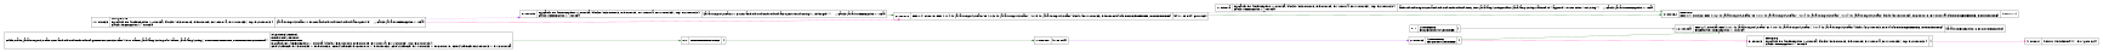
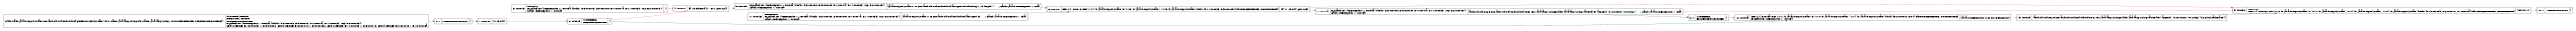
  digraph {
    rankdir=LR
    node [shape=record]
    edge [arrowhead=diamond color=darkgreen]
    n1 [label="{0\:\ ?|MTH_ENTER_BLOCK\l|l}"]
    n2 [label="{1\:\ 0x0000|lr1 = nulll}"]
    n3 [label="{2\:\ 0x0003|SYNTHETIC\lEXC_TOP_SPLITTER\l|l}"]
    n4 [label="{3\:\ 0x0003|TRY_LOG\lTryCatch #0 \{IOException \-\> 0x003a, blocks: (B:3:0x0003, B:5:0x0009, B:7:0x001a, B:11:0x0033), top: B:2:0x0003 \}\lCatch: IOException \-\> 0x003a\l|l}"]
    n5 [label="{12\:\ 0x003a|PHI: r1l  0x003a: PHI (r1v1 'is' java.io.InputStream) = (r1v0 'is' java.io.InputStream), (r1v4 'is' java.io.InputStream) binds: [B:2:0x0003, B:8:?] A[DONT_GENERATE, DONT_INLINE]\lExcHandler: IOException \-\> 0x003a\l|ljava.io.IOException r2 = move\-exceptionl}"]
-   n6 [label="{4\:\ 0x0007|lreturn (r5.indexOf(47) != 0) goto L24l}"]
+   n6 [label="{4\:\ 0x0007|lif (r5.indexOf(47) != 0) goto L24l}"]
+   n7 [label="{13\:\ 0x003b|landroid.util.Log.e(com.android.Util.AndroidUtil.LOG, new java.lang.StringBuilder(java.lang.String.valueOf(r5)).append(\" is not exist\").toString())lr2.printStackTrace()l}"]
    n8 [label="{5\:\ 0x0009|TryCatch #0 \{IOException \-\> 0x003a, blocks: (B:3:0x0003, B:5:0x0009, B:7:0x001a, B:11:0x0033), top: B:2:0x0003 \}\lCatch: IOException \-\> 0x003a\l|ljava.io.InputStream r1 = com.android.Util.AndroidUtil.am.open(r5.substring(1, r5.length()))     \/\/ Catch: java.io.IOException \-\> L3al}"]
    n9 [label="{6\:\ 0x0018|PHI: r1l  0x0018: PHI (r1v4 'is' java.io.InputStream) = (r1v3 'is' java.io.InputStream), (r1v5 'is' java.io.InputStream) binds: [B:11:0x0033, B:5:0x0009] A[DONT_GENERATE, DONT_INLINE]\l|lif (r1 != null) goto L23l}"]
    n10 [label="{11\:\ 0x0033|TRY_LEAVE\lTryCatch #0 \{IOException \-\> 0x003a, blocks: (B:3:0x0003, B:5:0x0009, B:7:0x001a, B:11:0x0033), top: B:2:0x0003 \}\lCatch: IOException \-\> 0x003a\l|ljava.io.InputStream r1 = com.android.Util.AndroidUtil.am.open(r5)     \/\/ Catch: java.io.IOException \-\> L3al}"]
    n11 [label="{7\:\ 0x001a|TryCatch #0 \{IOException \-\> 0x003a, blocks: (B:3:0x0003, B:5:0x0009, B:7:0x001a, B:11:0x0033), top: B:2:0x0003 \}\lCatch: IOException \-\> 0x003a\l|landroid.util.Log.e(com.android.Util.AndroidUtil.LOG, new java.lang.StringBuilder(java.lang.String.valueOf(r5)).append(\" is not exist\").toString())     \/\/ Catch: java.io.IOException \-\> L3al}"]
    n12 [label="{9\:\ 0x0032|RETURN\lPHI: r1l  0x0032: PHI (r1v2 'is' java.io.InputStream) = (r1v1 'is' java.io.InputStream), (r1v4 'is' java.io.InputStream), (r1v4 'is' java.io.InputStream) binds: [B:13:0x003b, B:6:0x0018, B:7:0x001a] A[DONT_GENERATE, DONT_INLINE]\l|lreturn r1l}"]
-   n13 [label="{8\:\ ?|SYNTHETIC\lEXC_BOTTOM_SPLITTER\l|l}"]
+   n13 [label="{8\:\ ?|SYNTHETIC\lEXC_ENTER_SPLITTER\l|l}"]
+   n14 [label="{10\:\ ?|MTH_EXIT_BLOCK\l|l}"]
    n15 [label="{public static java.io.InputStream com.android.Util.AndroidUtil.getResourceAsStream((r5v0 'name' java.lang.String A[D('name' java.lang.String), IMMUTABLE_TYPE, METHOD_ARGUMENT]))  | USE_LINES_HINTS\lTYPE_VARS: EMPTY\lINLINE_NOT_NEEDED\lTryCatch #0 \{IOException \-\> 0x003a, blocks: (B:3:0x0003, B:5:0x0009, B:7:0x001a, B:11:0x0033), top: B:2:0x0003 \}\lCROSS_EDGE: B:13:0x003b \-\> B:9:0x0032, CROSS_EDGE: B:6:0x0018 \-\> B:9:0x0032, CROSS_EDGE: B:11:0x0033 \-\> B:6:0x0018, CROSS_EDGE: B:2:0x0003 \-\> B:12:0x003a\l}"]
    n1 -> n2
    n2 -> n3 [color=purple]
-   n3 -> n4 [arrowhead=tee color=deeppink]
+   n3 -> n6 [arrowhead=tee color=deeppink]
    n3 -> n5 [arrowhead=tee]
    n4 -> n6 [arrowhead=tee color=deeppink]
-   n10 -> n8 [color=purple style=dashed]
+   n5 -> n7 [arrowhead=tee color=gray40]
+   n6 -> n8 [color=purple style=dashed]
+   n7 -> n12 [arrowhead=normal]
    n8 -> n9 [arrowhead=normal]
    n9 -> n11 [color=gray40 style=dashed]
-   n9 -> n12
-   n10 -> n9 [arrowhead=normal color=deeppink]
-   n11 -> n12 [arrowhead=tee]
+   n9 -> n12 [color=deeppink]
+   n10 -> n9 [arrowhead=normal]
+   n11 -> n12 [arrowhead=tee color=deeppink]
+   n11 -> n13
+   n12 -> n14 [arrowhead=tee color=deeppink]
    n13 -> n5 [arrowhead=normal color=gray40]
    n15 -> n1 [arrowhead=normal]
  }
